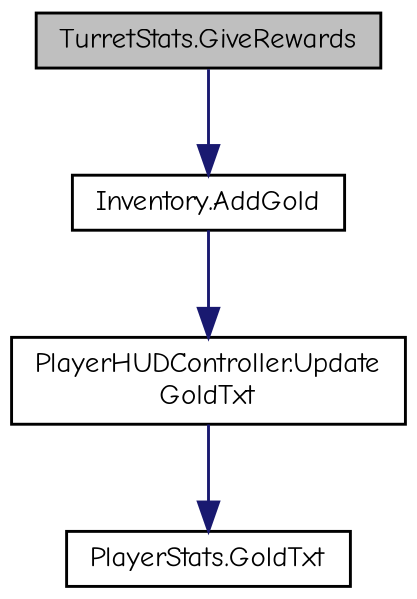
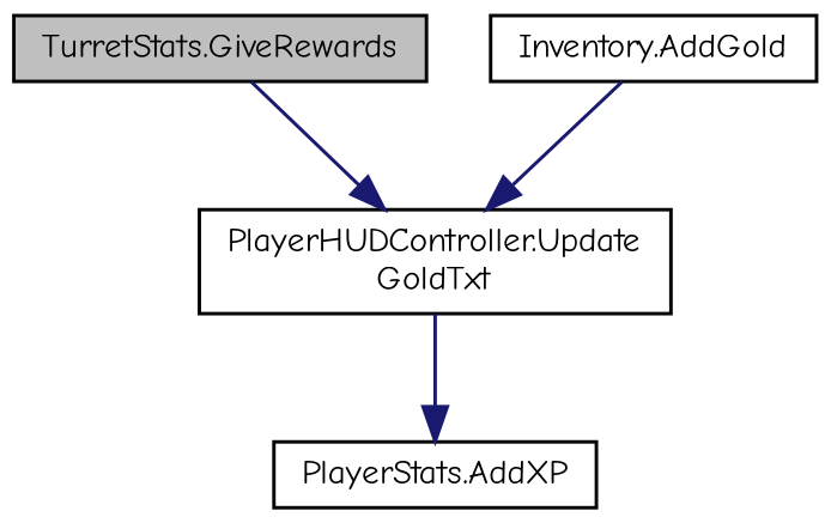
  digraph {
    fontname="Comic Neue"
    rankdir=TB
    node [color=black fillcolor=white fontname="Comic Neue" fontsize=10 shape=record style=filled]
    edge [color=midnightblue fontname="Comic Neue" fontsize=10 labelfontname=Helvetica labelfontsize=10 style=solid]
    n1 [fillcolor=grey75 fontcolor=black height=0.2 label="TurretStats.GiveRewards" width=0.4]
    n2 [height=0.2 label="Inventory.AddGold" width=0.4]
    n3 [height=0.2 label="PlayerHUDController.Update\lGoldTxt" width=0.4]
-   n4 [height=0.2 label="PlayerStats.GoldTxt" width=0.4]
-   n1 -> n2
+   n4 [height=0.2 label="PlayerStats.AddXP" width=0.4]
+   n1 -> n3
    n2 -> n3
    n3 -> n4
  }
